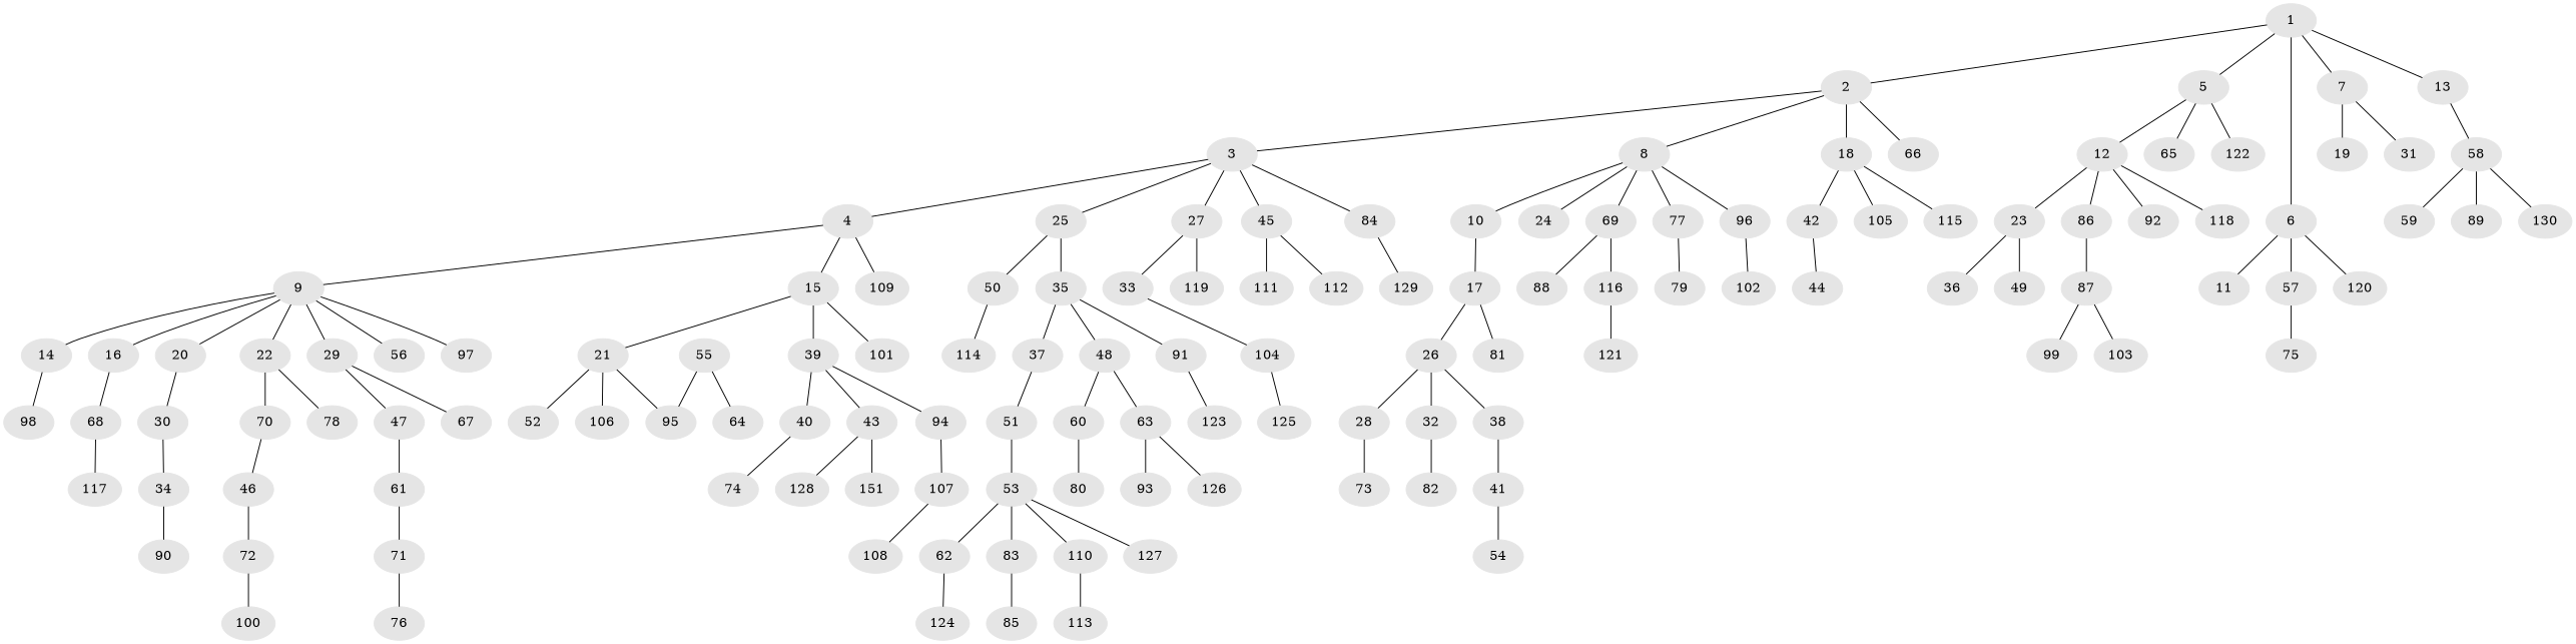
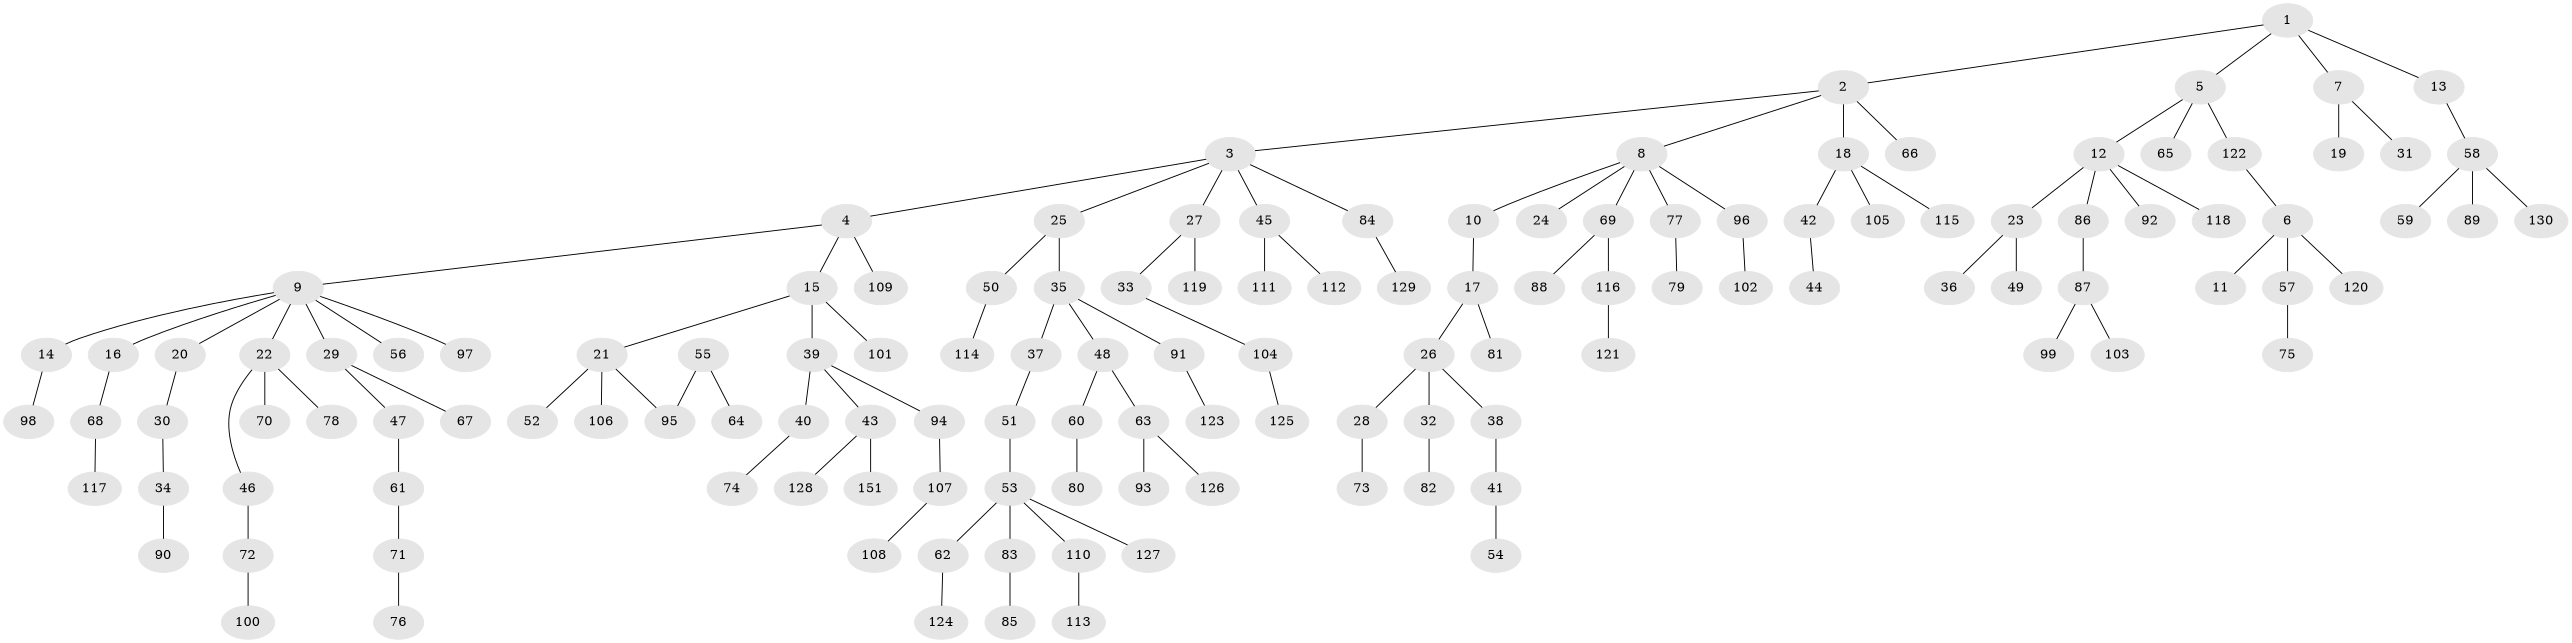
  graph {
    node [color=gray90 style=filled]
    1
    2
    5
    6
    7
    13
    3
    8
    18
    66
    12
    65
    122
    11
    57
    120
    19
    31
    58
    4
    25
    27
    45
    84
    10
    24
    69
    77
    96
    42
    105
    115
    9
    15
    109
    50
    35
    33
    119
    111
    112
    129
    14
    16
    20
    22
    29
    56
    97
    21
    39
    101
    23
    86
    92
    118
    75
    17
    88
    116
    79
    102
    98
    68
    30
    46
    70
    78
    47
    67
    26
    81
    36
    49
    87
    59
    89
    130
    52
    106
    95
    40
    43
    94
    117
    28
    32
    38
    44
    34
    55
    64
    72
    114
    73
    82
    41
    104
    61
    90
    37
    48
    91
    125
    51
    60
    63
    123
    53
    54
    74
    128
    n113 [label=151]
    107
    100
    71
    80
    93
    126
    62
    83
    110
    127
    124
    85
    113
    76
    121
    99
    103
    108
    1 -- 2
    1 -- 5
-   1 -- 6
+   122 -- 6
    1 -- 7
    1 -- 13
    2 -- 3
    2 -- 8
    2 -- 18
    2 -- 66
    5 -- 12
    5 -- 65
    5 -- 122
    6 -- 11
    6 -- 57
    6 -- 120
    7 -- 19
    7 -- 31
    13 -- 58
    3 -- 4
    3 -- 25
    3 -- 27
    3 -- 45
    3 -- 84
    8 -- 10
    8 -- 24
    8 -- 69
    8 -- 77
    8 -- 96
    18 -- 42
    18 -- 105
    18 -- 115
    12 -- 23
    12 -- 86
    12 -- 92
    12 -- 118
    57 -- 75
    58 -- 59
    58 -- 89
    58 -- 130
    4 -- 9
    4 -- 15
    4 -- 109
    25 -- 50
    25 -- 35
    27 -- 33
    27 -- 119
    45 -- 111
    45 -- 112
    84 -- 129
    10 -- 17
    69 -- 88
    69 -- 116
    77 -- 79
    96 -- 102
    42 -- 44
    9 -- 14
    9 -- 16
    9 -- 20
    9 -- 22
    9 -- 29
    9 -- 56
    9 -- 97
    15 -- 21
    15 -- 39
    15 -- 101
    50 -- 114
    35 -- 37
    35 -- 48
    35 -- 91
    33 -- 104
    14 -- 98
    16 -- 68
    20 -- 30
-   70 -- 46
+   22 -- 46
    22 -- 70
    22 -- 78
    29 -- 47
    29 -- 67
    21 -- 52
    21 -- 106
    21 -- 95
    39 -- 40
    39 -- 43
    39 -- 94
    23 -- 36
    23 -- 49
    86 -- 87
    17 -- 26
    17 -- 81
    116 -- 121
    68 -- 117
    30 -- 34
    46 -- 72
    47 -- 61
    26 -- 28
    26 -- 32
    26 -- 38
    87 -- 99
    87 -- 103
    40 -- 74
    43 -- 128
    43 -- n113
    94 -- 107
    28 -- 73
    32 -- 82
    38 -- 41
    34 -- 90
    55 -- 95
    55 -- 64
    72 -- 100
    41 -- 54
    104 -- 125
    61 -- 71
    37 -- 51
    48 -- 60
    48 -- 63
    91 -- 123
    51 -- 53
    60 -- 80
    63 -- 93
    63 -- 126
    53 -- 62
    53 -- 83
    53 -- 110
    53 -- 127
    107 -- 108
    71 -- 76
    62 -- 124
    83 -- 85
    110 -- 113
  }
